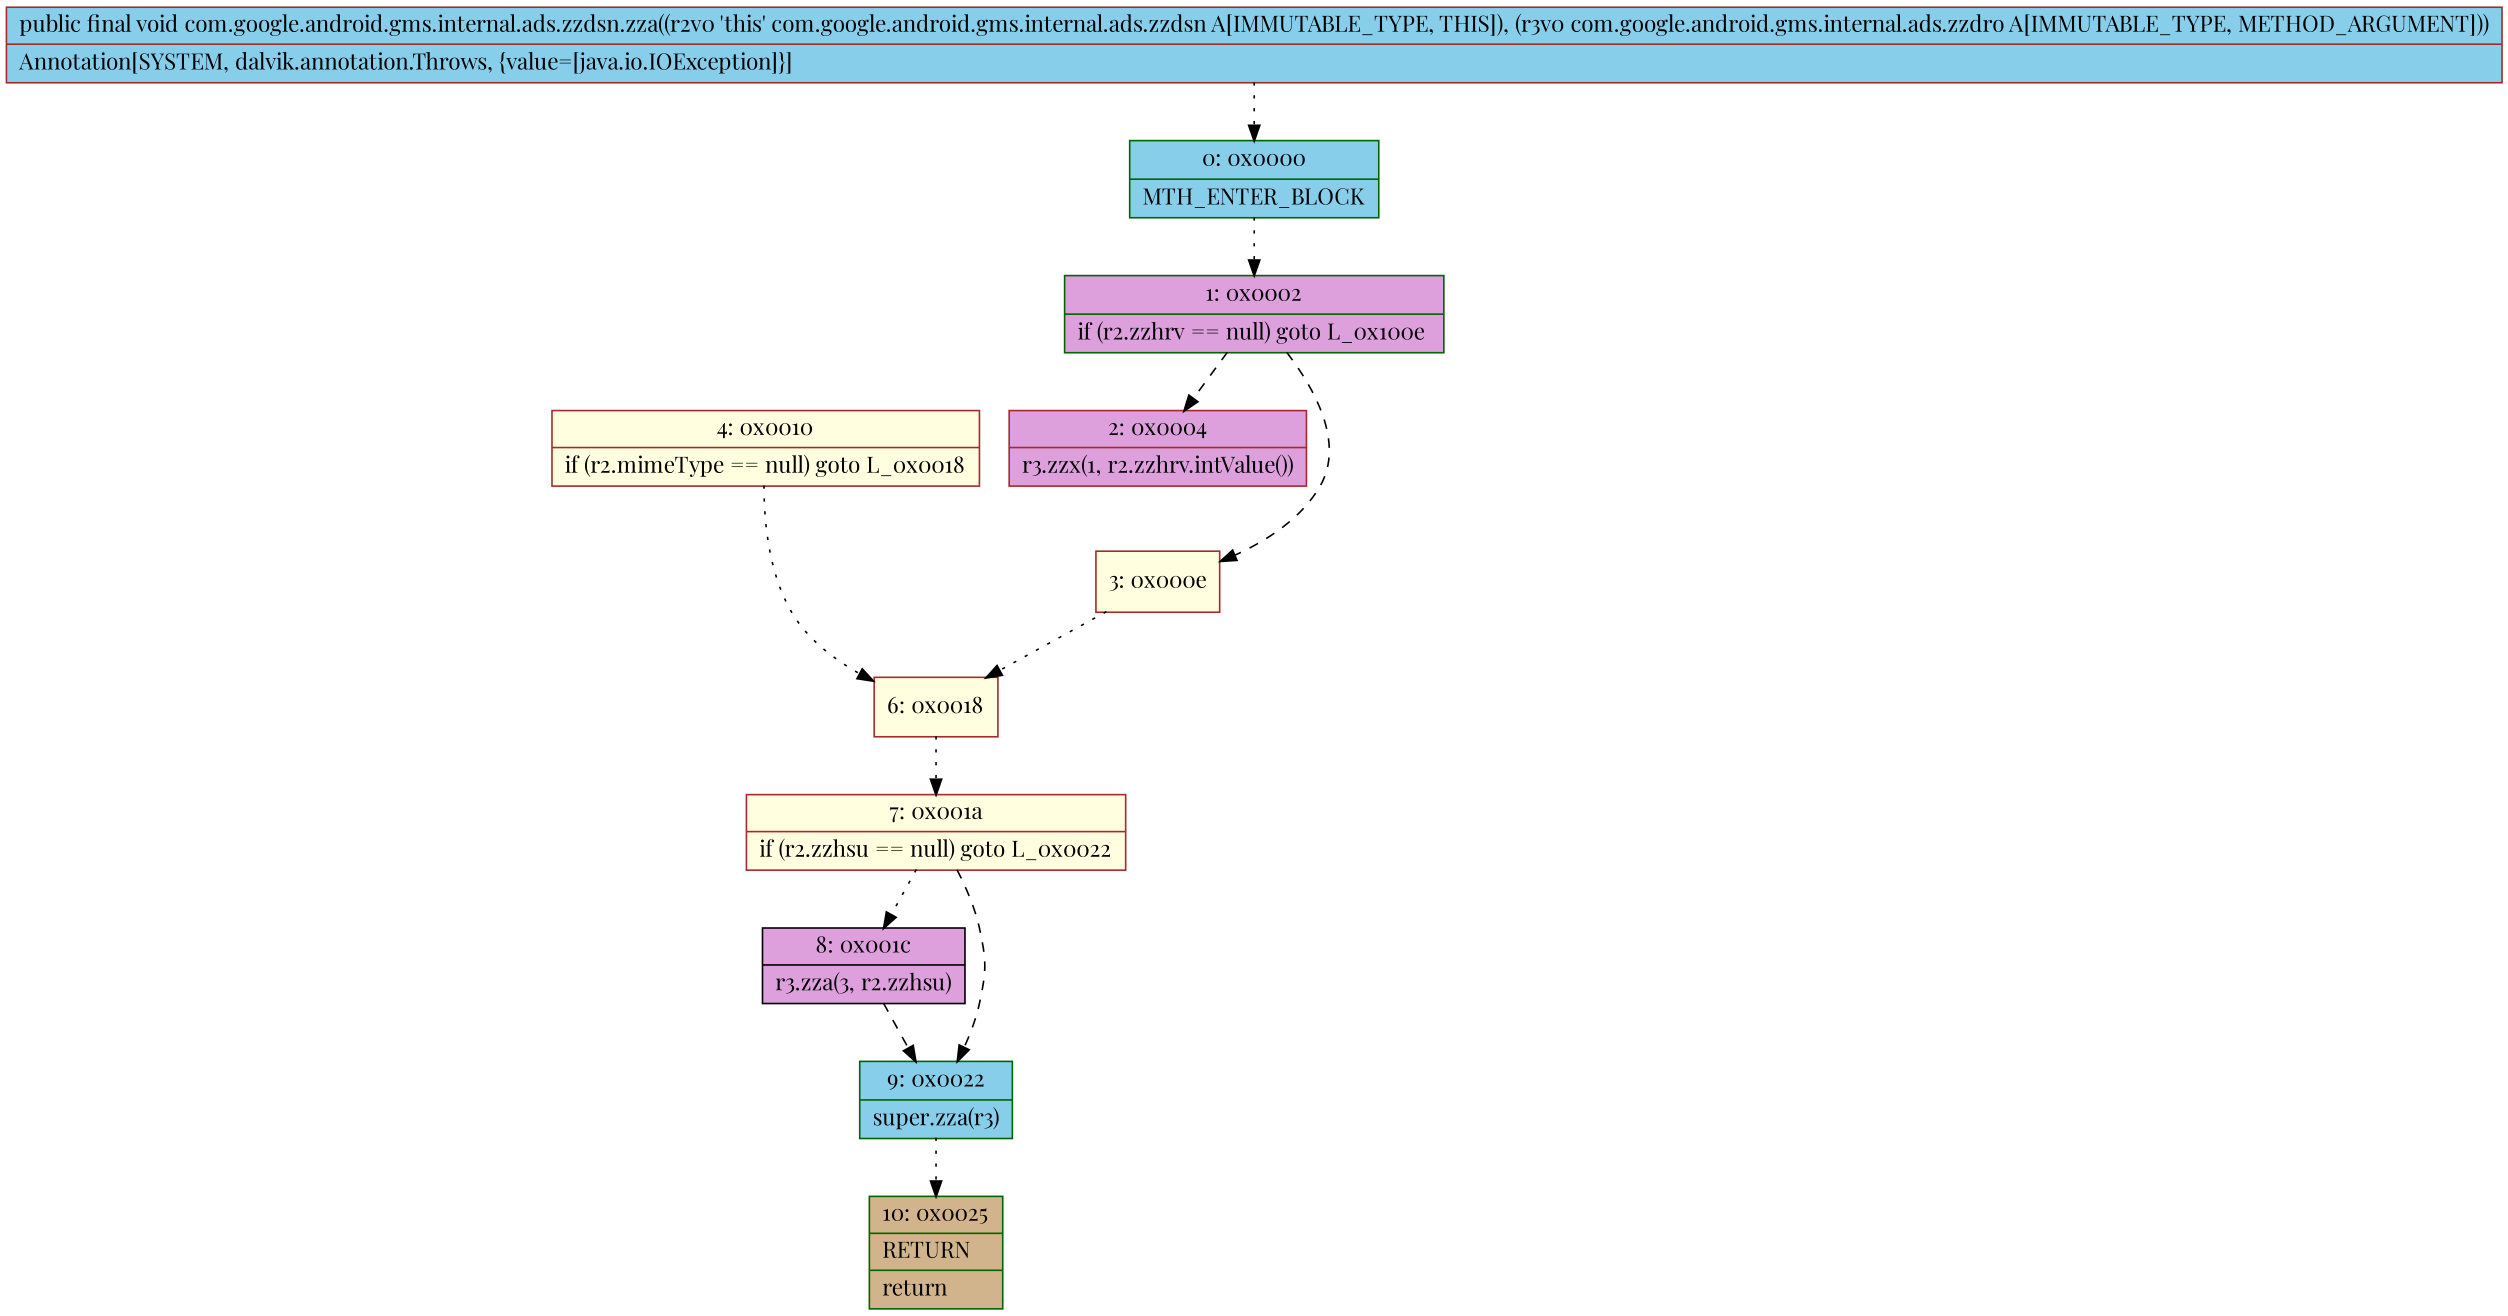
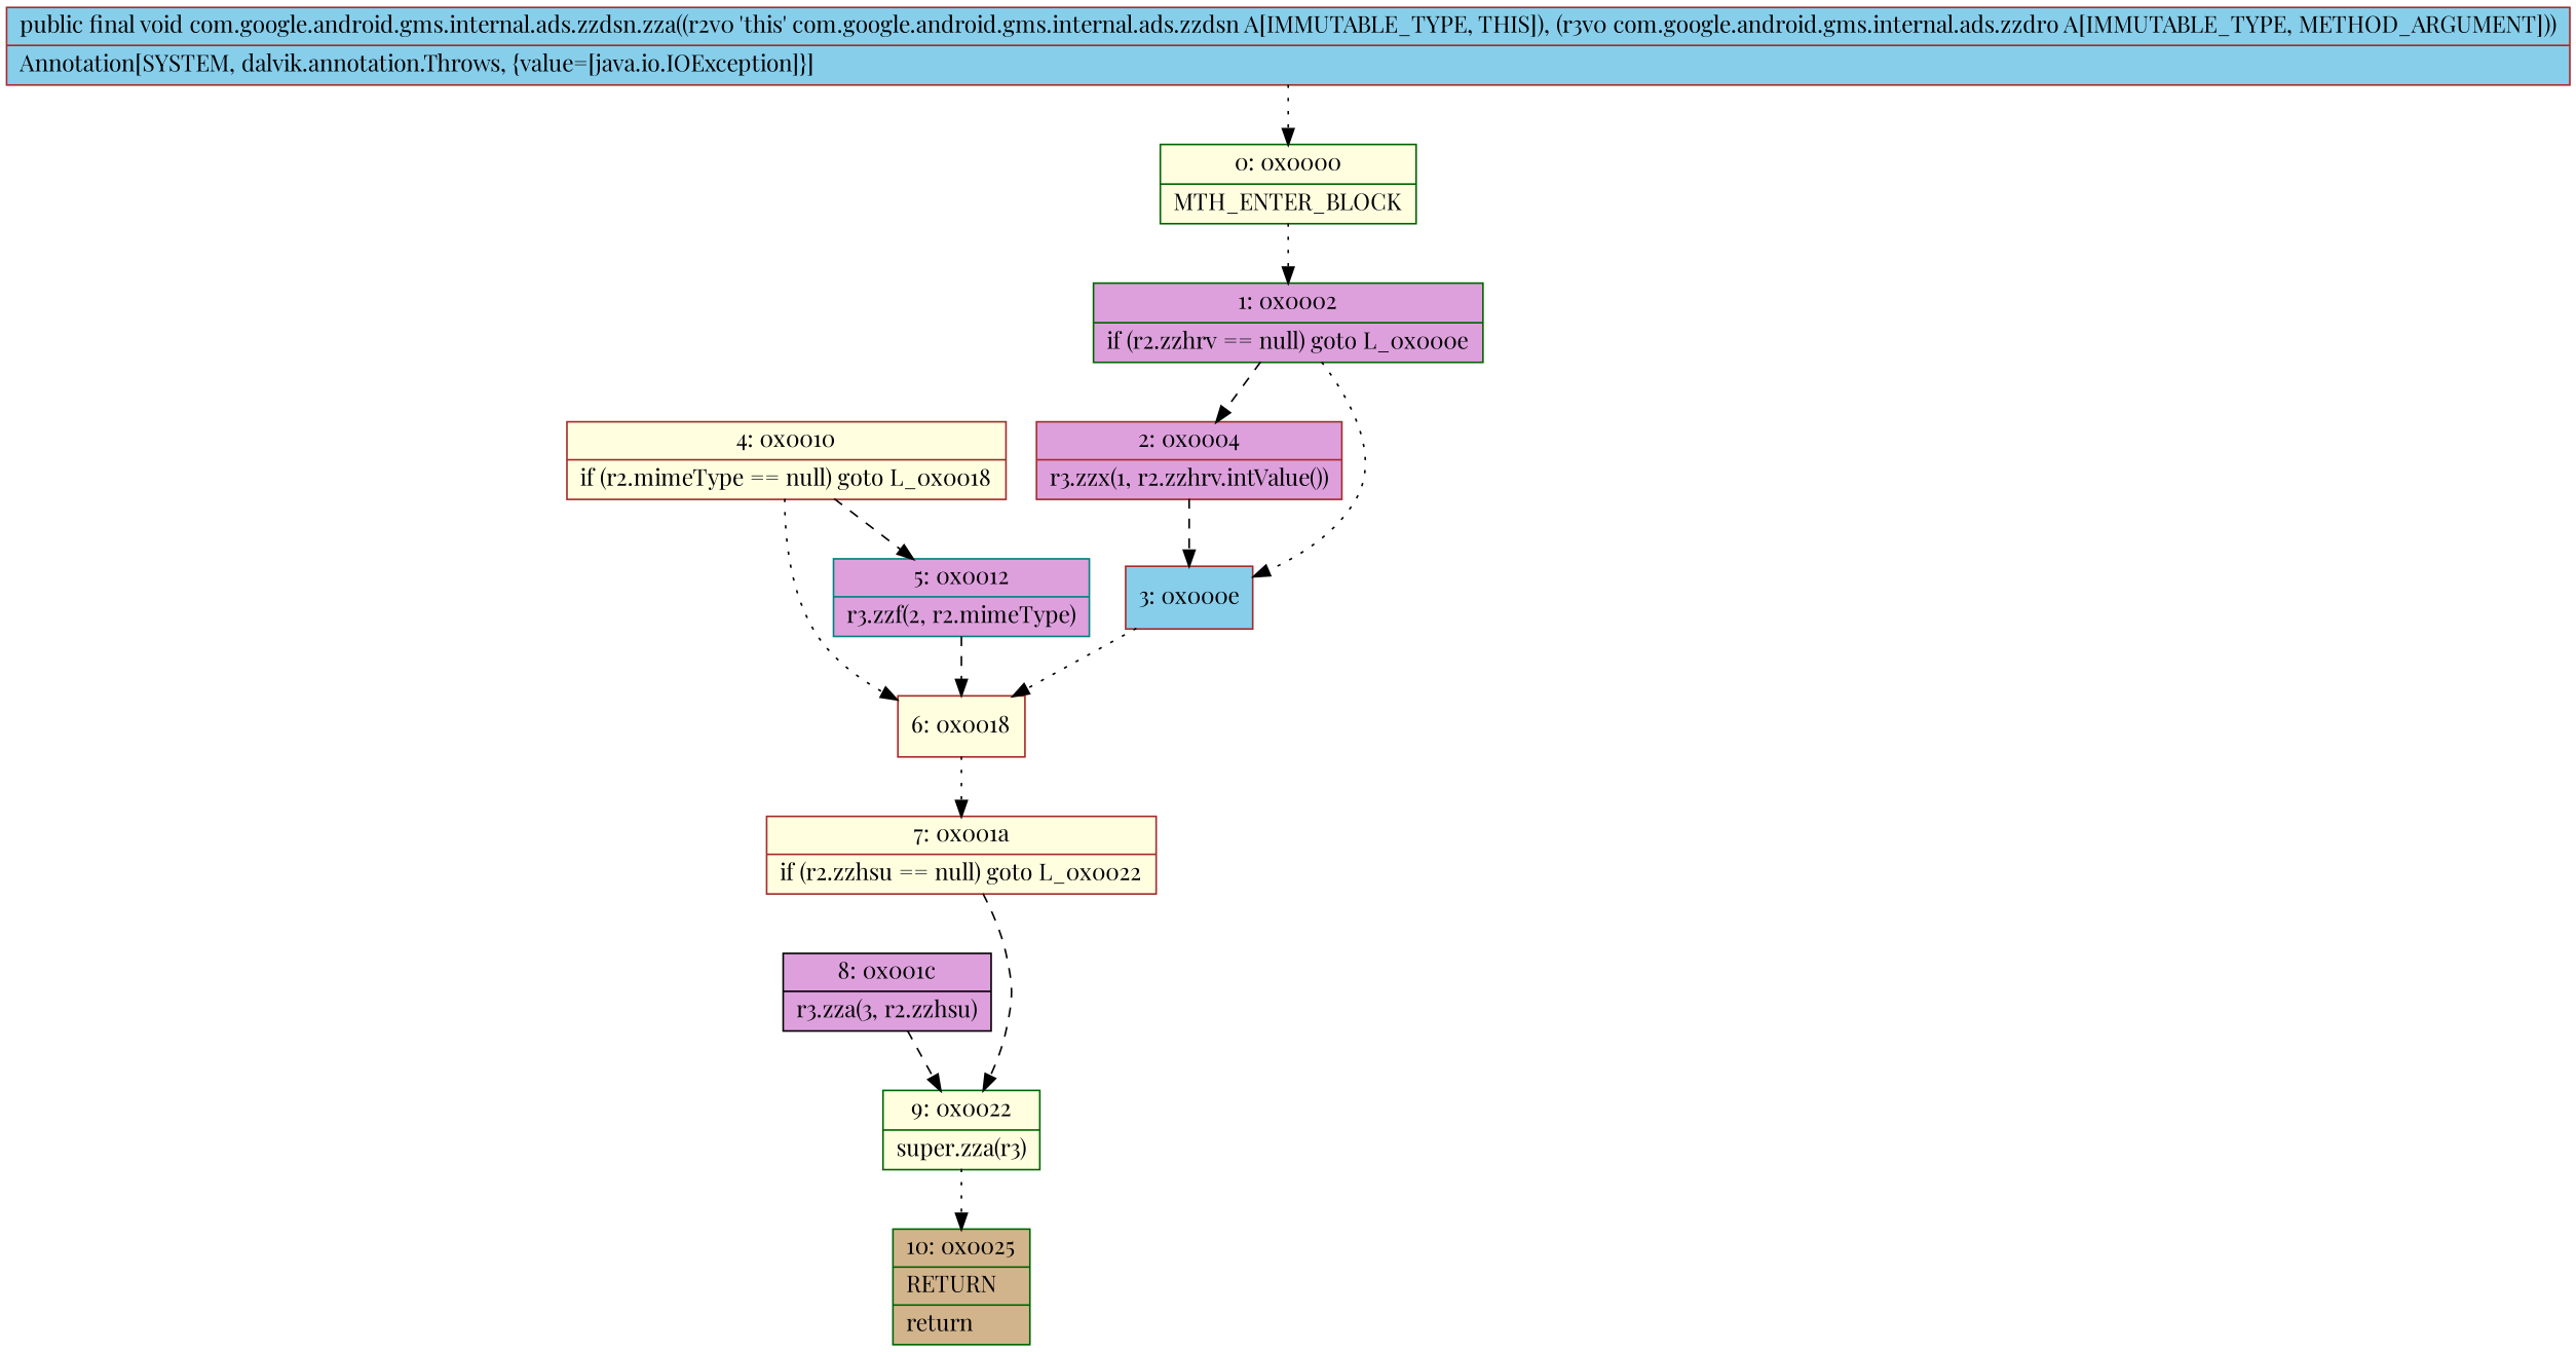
  digraph {
    fontname="Playfair Display"
    node [color=brown fillcolor=plum fontname="Playfair Display" shape=record style=filled]
    edge [fontname="Playfair Display" style=dotted]
-   n1 [color=darkgreen fillcolor=skyblue label="{0\:\ 0x0000|MTH_ENTER_BLOCK\l}"]
-   n2 [color=darkgreen label="{1\:\ 0x0002|if (r2.zzhrv == null) goto L_0x100e\l}"]
+   n1 [color=darkgreen fillcolor=lightyellow label="{0\:\ 0x0000|MTH_ENTER_BLOCK\l}"]
+   n2 [color=darkgreen label="{1\:\ 0x0002|if (r2.zzhrv == null) goto L_0x000e\l}"]
    n3 [label="{2\:\ 0x0004|r3.zzx(1, r2.zzhrv.intValue())\l}"]
-   n4 [fillcolor=lightyellow label="{3\:\ 0x000e}"]
+   n4 [fillcolor=skyblue label="{3\:\ 0x000e}"]
    n5 [fillcolor=lightyellow label="{6\:\ 0x0018}"]
    n6 [fillcolor=lightyellow label="{4\:\ 0x0010|if (r2.mimeType == null) goto L_0x0018\l}"]
+   n7 [color=teal label="{5\:\ 0x0012|r3.zzf(2, r2.mimeType)\l}"]
    n8 [fillcolor=lightyellow label="{7\:\ 0x001a|if (r2.zzhsu == null) goto L_0x0022\l}"]
    n9 [color=black label="{8\:\ 0x001c|r3.zza(3, r2.zzhsu)\l}"]
-   n10 [color=darkgreen fillcolor=skyblue label="{9\:\ 0x0022|super.zza(r3)\l}"]
+   n10 [color=darkgreen fillcolor=lightyellow label="{9\:\ 0x0022|super.zza(r3)\l}"]
    n11 [color=darkgreen fillcolor=tan label="{10\:\ 0x0025|RETURN\l|return\l}"]
    n12 [fillcolor=skyblue label="{public final void com.google.android.gms.internal.ads.zzdsn.zza((r2v0 'this' com.google.android.gms.internal.ads.zzdsn A[IMMUTABLE_TYPE, THIS]), (r3v0 com.google.android.gms.internal.ads.zzdro A[IMMUTABLE_TYPE, METHOD_ARGUMENT]))  | Annotation[SYSTEM, dalvik.annotation.Throws, \{value=[java.io.IOException]\}]\l}"]
    n1 -> n2
    n2 -> n3 [style=dashed]
-   n2 -> n4 [style=dashed]
+   n2 -> n4
+   n3 -> n4 [style=dashed]
    n4 -> n5
    n5 -> n8
    n6 -> n5
-   n8 -> n9
+   n6 -> n7 [style=dashed]
+   n7 -> n5 [style=dashed]
    n8 -> n10 [style=dashed]
    n9 -> n10 [style=dashed]
    n10 -> n11
    n12 -> n1
  }
